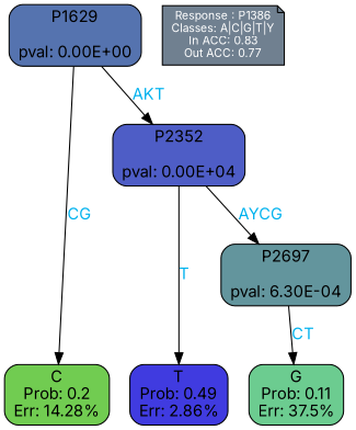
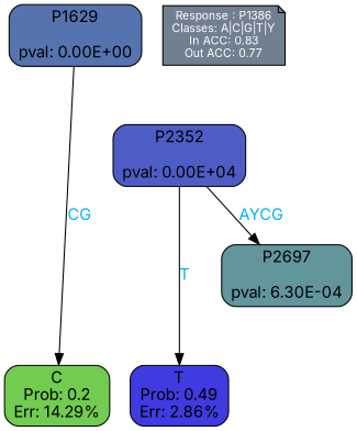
  digraph {
    fontname=Inter
    ranksep=equally
    splines=polylines
    node [color=black fontname=Inter shape=box style="filled, rounded"]
    edge [fontcolor=deepskyblue2 fontname=Inter]
-   n1 [fillcolor="#6ccc90" label="G\nProb: 0.11\nErr: 37.5%"]
    n2 [fillcolor="#403be0" label="T\nProb: 0.49\nErr: 2.86%"]
-   n3 [fillcolor="#71cc51" label="C\nProb: 0.2\nErr: 14.28%"]
+   n3 [fillcolor="#71cc51" label="C\nProb: 0.2\nErr: 14.29%"]
    n4 [align=left fillcolor=slategray fontcolor=white fontsize=10 label="Response : P1386\nClasses: A|C|G|T|Y\nIn ACC: 0.83\nOut ACC: 0.77\n" shape=note style=filled]
    n5 [fillcolor="#5573af" label="P1629\n\npval: 0.00E+00"]
    n6 [fillcolor="#4e5dc6" label="P2352\n\npval: 0.00E+04"]
    n7 [fillcolor="#63959d" label="P2697\n\npval: 6.30E-04"]
    subgraph sub_1 {
      rank=same
-     n1
      n2
      n3
    }
    subgraph sub_2 {
      rank=same
      n4
      n5
    }
    n5 -> n3 [label=CG]
-   n5 -> n6 [label=AKT]
    n6 -> n2 [label=T]
    n6 -> n7 [label=AYCG]
-   n7 -> n1 [label=CT]
  }
